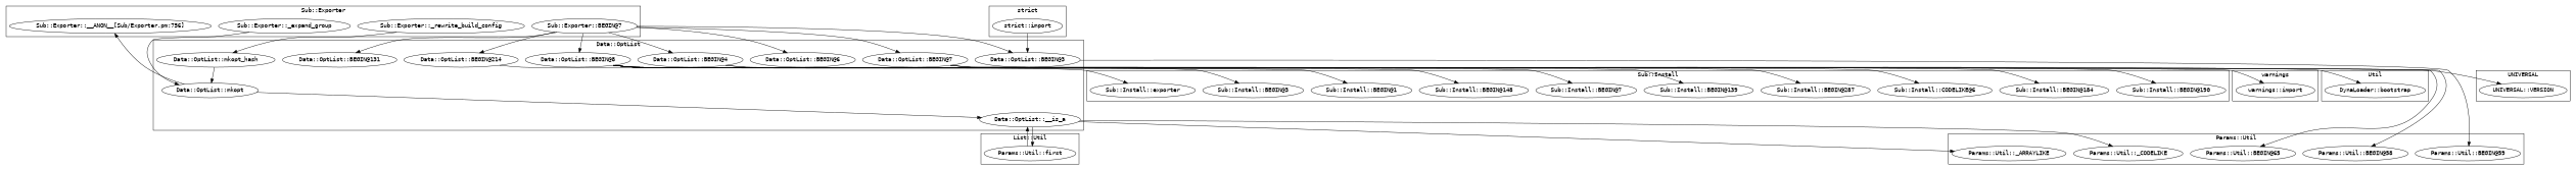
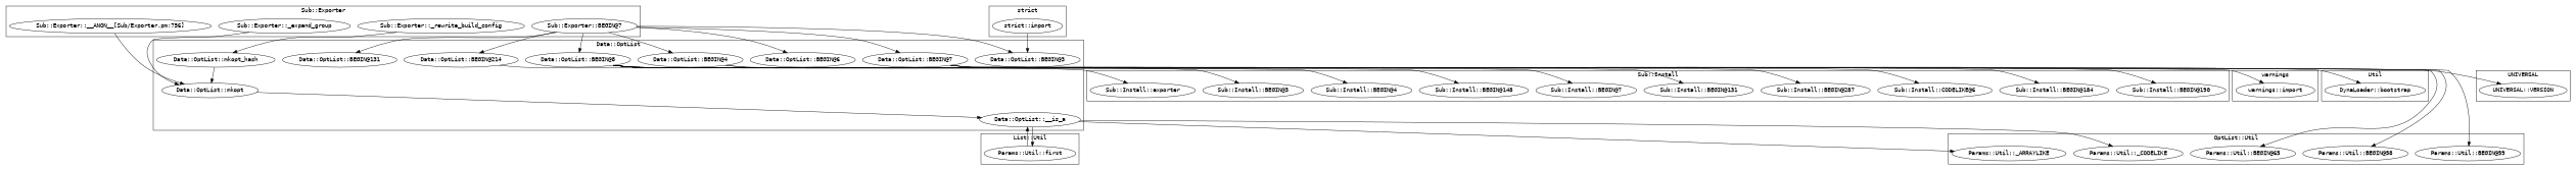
  digraph {
    fontname="DejaVu Sans Mono"
    node [fontname="DejaVu Sans Mono"]
    edge [fontname="DejaVu Sans Mono"]
    "warnings::import"
    "DynaLoader::bootstrap"
    "Data::OptList::BEGIN@214"
    "Data::OptList::mkopt_hash"
    "Data::OptList::BEGIN@131"
    "Data::OptList::mkopt"
    "Data::OptList::BEGIN@4"
    "Data::OptList::BEGIN@7"
    "Data::OptList::BEGIN@3"
    "Data::OptList::BEGIN@8"
    "Data::OptList::BEGIN@6"
    "Data::OptList::__is_a"
    "Params::Util::_CODELIKE"
    "Params::Util::_ARRAYLIKE"
    "Params::Util::BEGIN@65"
    "Params::Util::BEGIN@58"
    "Params::Util::BEGIN@59"
    "Sub::Install::BEGIN@148"
    "Sub::Install::exporter"
-   "Sub::Install::BEGIN@4" [label="Sub::Install::BEGIN@1"]
+   "Sub::Install::BEGIN@4"
    "Sub::Install::BEGIN@3"
    "Sub::Install::BEGIN@184"
    n23 [label="Sub::Install::CODELIKE@6"]
    "Sub::Install::BEGIN@287"
-   "Sub::Install::BEGIN@139"
+   "Sub::Install::BEGIN@139" [label="Sub::Install::BEGIN@131"]
    "Sub::Install::BEGIN@190"
    "Sub::Install::BEGIN@7"
    n28 [label="Params::Util::first"]
    "UNIVERSAL::VERSION"
    "Sub::Exporter::__ANON__[Sub/Exporter.pm:756]"
    "Sub::Exporter::_rewrite_build_config"
    "Sub::Exporter::BEGIN@7"
    "Sub::Exporter::_expand_group"
    "strict::import"
    subgraph cluster_1 {
      label=warnings
      "warnings::import"
    }
    subgraph cluster_2 {
      label=Util
      "DynaLoader::bootstrap"
    }
    subgraph cluster_3 {
      label="Data::OptList"
      "Data::OptList::BEGIN@214"
      "Data::OptList::mkopt_hash"
      "Data::OptList::BEGIN@131"
      "Data::OptList::mkopt"
      "Data::OptList::BEGIN@4"
      "Data::OptList::BEGIN@7"
      "Data::OptList::BEGIN@3"
      "Data::OptList::BEGIN@8"
      "Data::OptList::BEGIN@6"
      "Data::OptList::__is_a"
    }
    subgraph cluster_4 {
-     label="Params::Util"
+     label="OptList::Util"
      "Params::Util::_CODELIKE"
      "Params::Util::_ARRAYLIKE"
      "Params::Util::BEGIN@65"
      "Params::Util::BEGIN@58"
      "Params::Util::BEGIN@59"
    }
    subgraph cluster_5 {
      label="Sub::Install"
      "Sub::Install::BEGIN@148"
      "Sub::Install::exporter"
      "Sub::Install::BEGIN@4"
      "Sub::Install::BEGIN@3"
      "Sub::Install::BEGIN@184"
      n23
      "Sub::Install::BEGIN@287"
      "Sub::Install::BEGIN@139"
      "Sub::Install::BEGIN@190"
      "Sub::Install::BEGIN@7"
    }
    subgraph cluster_6 {
      label="List::Util"
      n28
    }
    subgraph cluster_7 {
      label=UNIVERSAL
      "UNIVERSAL::VERSION"
    }
    subgraph cluster_8 {
      label="Sub::Exporter"
      "Sub::Exporter::__ANON__[Sub/Exporter.pm:756]"
      "Sub::Exporter::_rewrite_build_config"
      "Sub::Exporter::BEGIN@7"
      "Sub::Exporter::_expand_group"
    }
    subgraph cluster_9 {
      label="strict"
      "strict::import"
    }
    "Data::OptList::BEGIN@214" -> "Sub::Install::exporter"
    "Data::OptList::mkopt_hash" -> "Data::OptList::mkopt"
    "Data::OptList::mkopt" -> "Data::OptList::__is_a"
    "Data::OptList::BEGIN@4" -> "warnings::import"
    "Data::OptList::BEGIN@4" -> "Sub::Install::BEGIN@190"
    "Data::OptList::BEGIN@7" -> "DynaLoader::bootstrap"
    "Data::OptList::BEGIN@7" -> "Params::Util::BEGIN@65"
    "Data::OptList::BEGIN@7" -> "Params::Util::BEGIN@58"
-   "Data::OptList::BEGIN@3" -> "Params::Util::BEGIN@59"
+   "Data::OptList::BEGIN@7" -> "Params::Util::BEGIN@59"
    "Data::OptList::BEGIN@8" -> "Sub::Install::BEGIN@148"
    "Data::OptList::BEGIN@8" -> "Sub::Install::BEGIN@4"
    "Data::OptList::BEGIN@8" -> "Sub::Install::BEGIN@3"
    "Data::OptList::BEGIN@8" -> "Sub::Install::BEGIN@184"
    "Data::OptList::BEGIN@8" -> n23
    "Data::OptList::BEGIN@8" -> "Sub::Install::BEGIN@287"
    "Data::OptList::BEGIN@8" -> "Sub::Install::BEGIN@139"
    "Data::OptList::BEGIN@8" -> "Sub::Install::BEGIN@7"
    "Data::OptList::BEGIN@8" -> "UNIVERSAL::VERSION"
    "Data::OptList::__is_a" -> "Params::Util::_CODELIKE"
    "Data::OptList::__is_a" -> "Params::Util::_ARRAYLIKE"
    "Data::OptList::__is_a" -> n28
    n28 -> "Data::OptList::__is_a"
-   "Data::OptList::mkopt" -> "Sub::Exporter::__ANON__[Sub/Exporter.pm:756]"
+   "Sub::Exporter::__ANON__[Sub/Exporter.pm:756]" -> "Data::OptList::mkopt"
    "Sub::Exporter::_rewrite_build_config" -> "Data::OptList::mkopt_hash"
    "Sub::Exporter::BEGIN@7" -> "Data::OptList::BEGIN@214"
    "Sub::Exporter::BEGIN@7" -> "Data::OptList::BEGIN@131"
    "Sub::Exporter::BEGIN@7" -> "Data::OptList::BEGIN@4"
    "Sub::Exporter::BEGIN@7" -> "Data::OptList::BEGIN@7"
    "Sub::Exporter::BEGIN@7" -> "Data::OptList::BEGIN@3"
    "Sub::Exporter::BEGIN@7" -> "Data::OptList::BEGIN@8"
    "Sub::Exporter::BEGIN@7" -> "Data::OptList::BEGIN@6"
    "Sub::Exporter::_expand_group" -> "Data::OptList::mkopt"
    "strict::import" -> "Data::OptList::BEGIN@3"
  }
